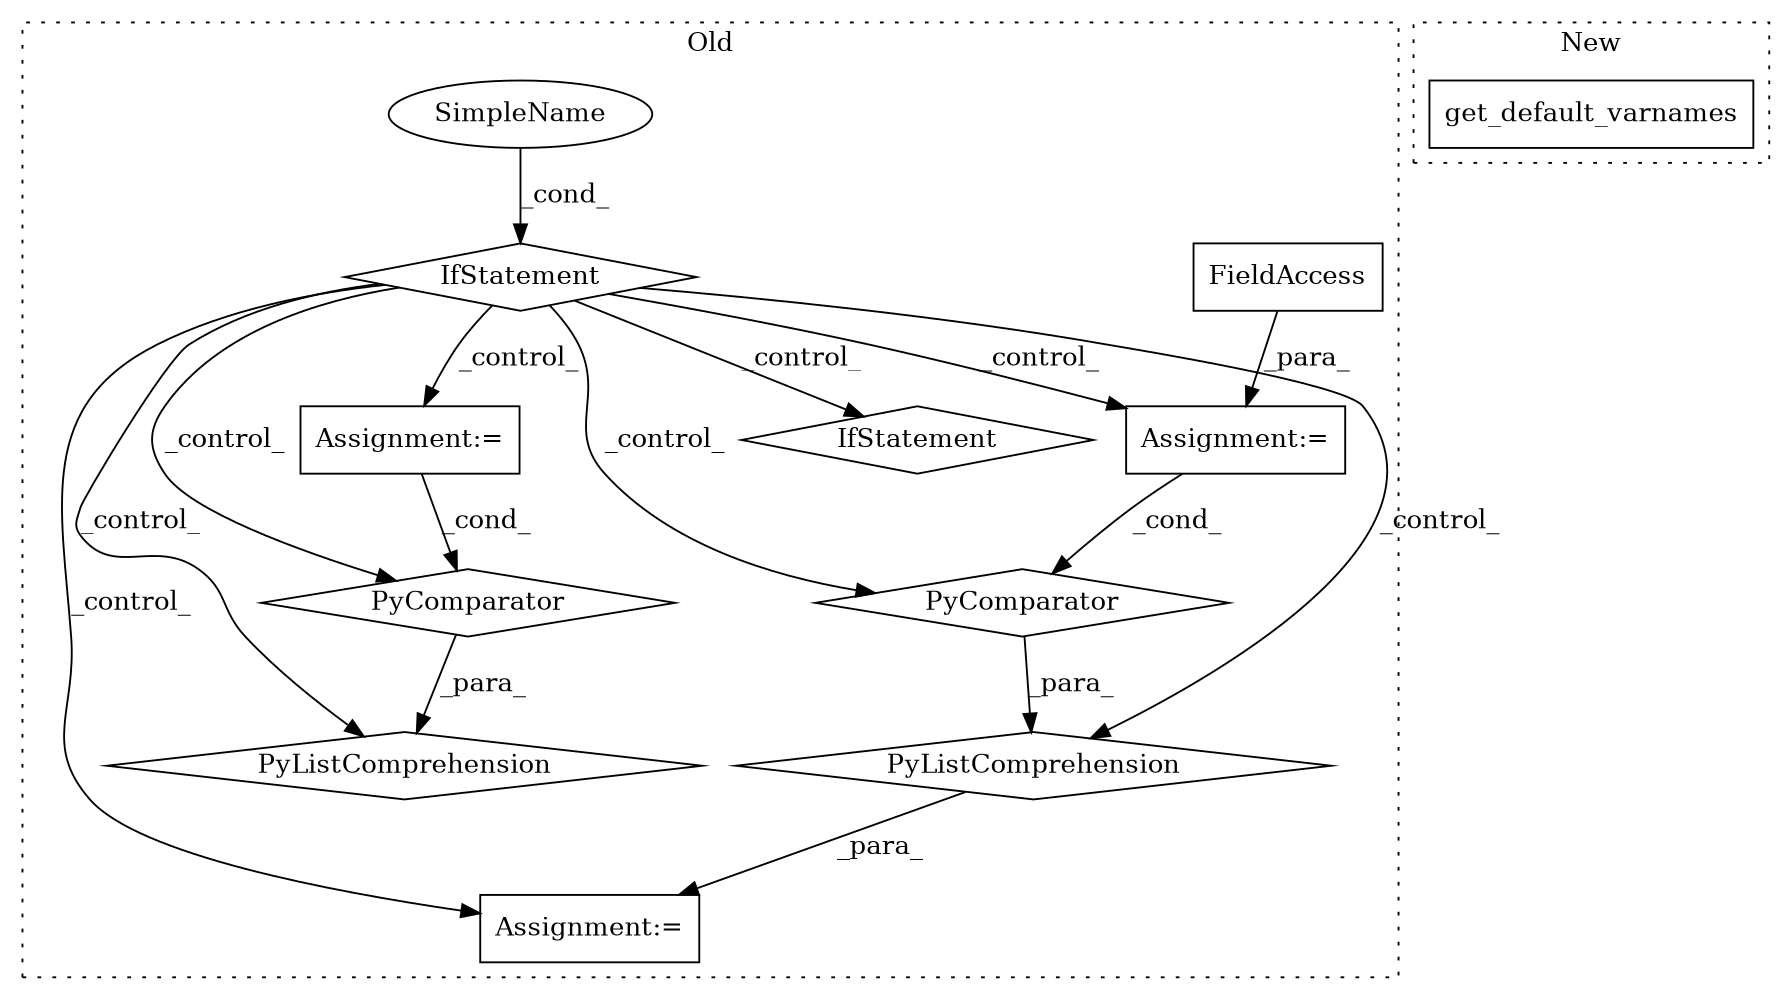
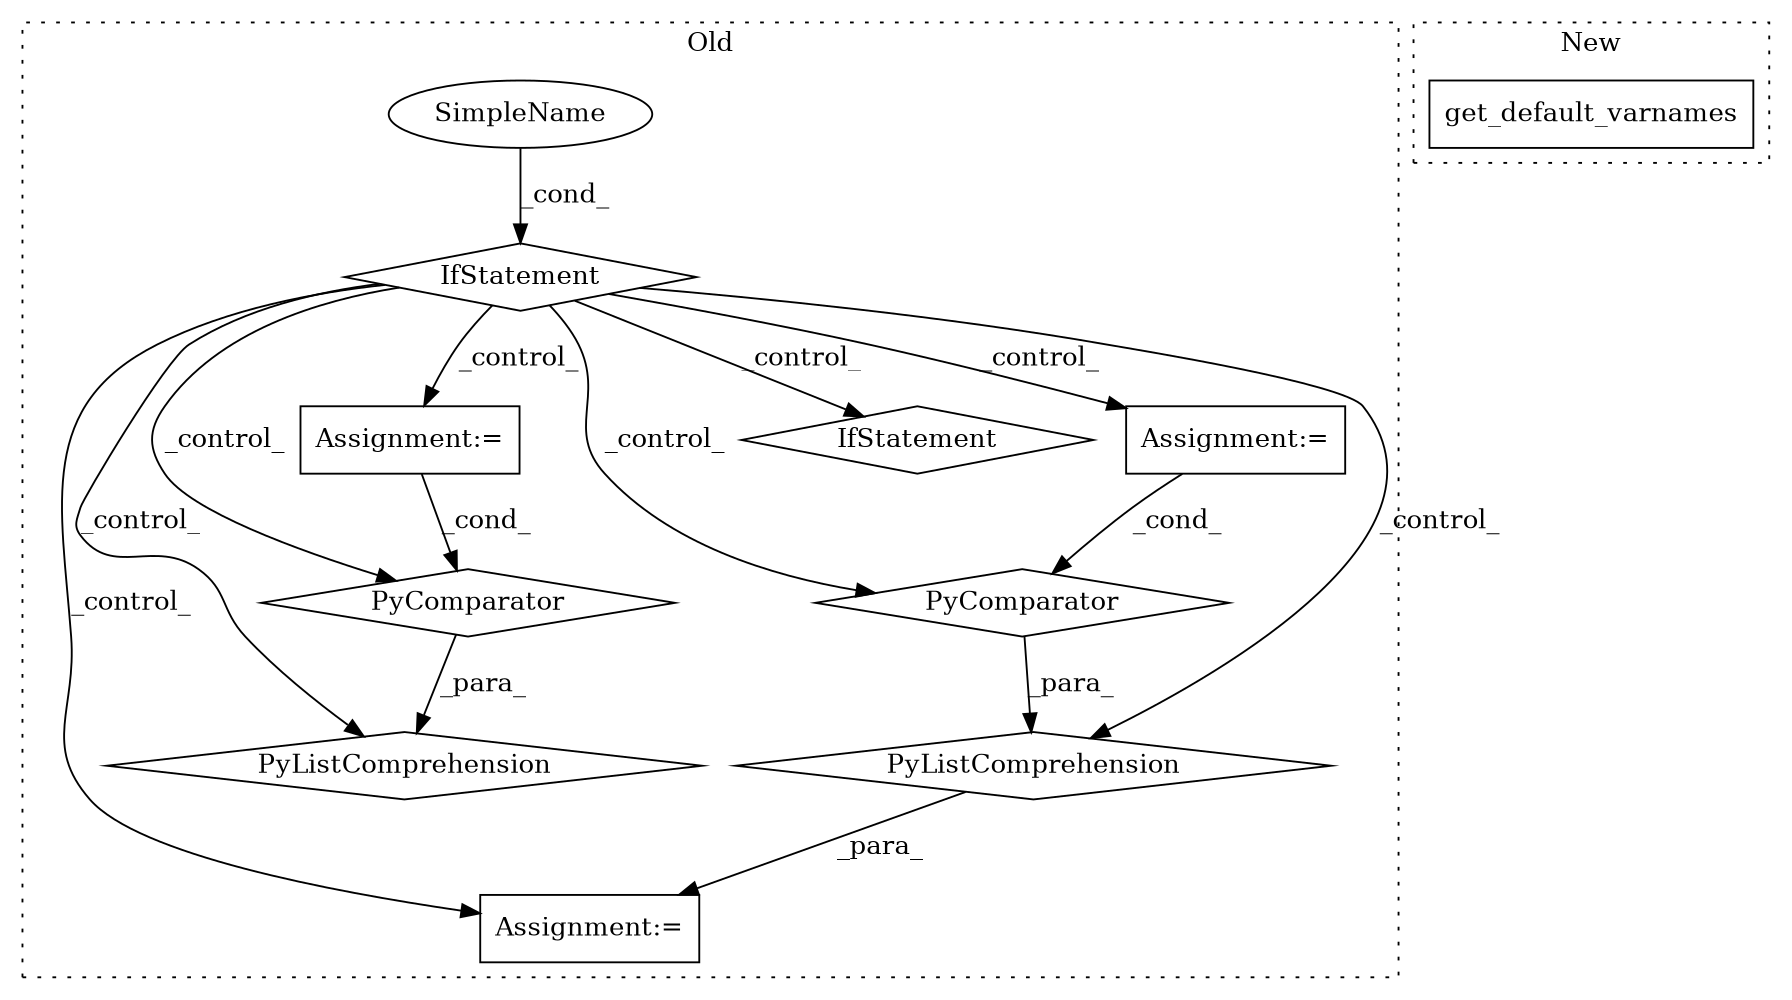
  digraph {
    node [a=7 l=42 s=18482 shape=diamond]
    n1 [a=25 l="4,2" label=IfStatement s="18182,18202"]
    n2 [a=42 l=16 label=SimpleName s=18186 shape=ellipse]
    n3 [a=25 label=IfStatement]
    n4 [a=109 l=116 label=PyListComprehension s=18416]
    n5 [a=113 l=62 label=PyComparator s=18304]
    n6 [l=62 label="Assignment:=" s=18304 shape=box]
    n7 [a=113 label=PyComparator]
-   n8 [a=22 l=25 label=FieldAccess s=18312 shape=box]
    n9 [l=14 label="Assignment:=" s=18224 shape=box]
    n10 [label="Assignment:=" shape=box]
    n11 [a=109 l=136 label=PyListComprehension s=18238]
    n12 [a=32 l="21,1" label=get_default_varnames s="18235,18299" shape=box]
    subgraph cluster_1 {
      label=Old
      style=dotted
      n1
      n2
      n3
      n4
      n5
      n6
      n7
-     n8
      n9
      n10
      n11
    }
    subgraph cluster_2 {
      label=New
      style=dotted
      n12
    }
    n1 -> n3 [label=_control_]
    n1 -> n4 [label=_control_]
    n1 -> n5 [label=_control_]
    n1 -> n6 [label=_control_]
    n1 -> n7 [label=_control_]
    n1 -> n9 [label=_control_]
    n1 -> n10 [label=_control_]
    n1 -> n11 [label=_control_]
    n2 -> n1 [label=_cond_]
    n5 -> n11 [label=_para_]
    n6 -> n5 [label=_cond_]
    n7 -> n4 [label=_para_]
-   n8 -> n6 [label=_para_]
    n10 -> n7 [label=_cond_]
    n11 -> n9 [label=_para_]
  }
